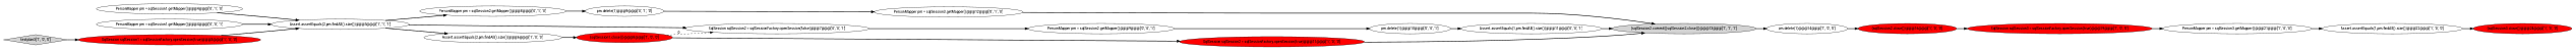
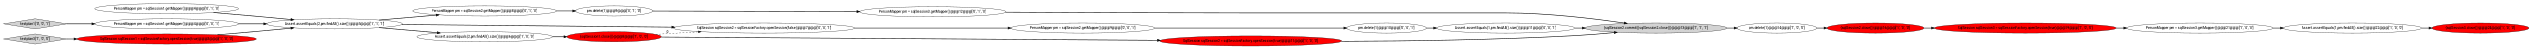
  digraph {
    fontname="Roboto Condensed"
    rankdir=LR
    node [fillcolor=white fontname="Roboto Condensed" shape=ellipse style=filled]
    edge [fontname="Roboto Condensed" style=bold]
    n1 [label="PersonMapper pm = sqlSession3.getMapper()@@@12@@@['0', '1', '0']"]
    n2 [fillcolor=lightgray label="{sqlSession2.commit()sqlSession2.close()}@@@13@@@['1', '1', '1']"]
    n3 [label="pm.delete(1)@@@14@@@['1', '0', '0']"]
    n4 [label="PersonMapper pm = sqlSession1.getMapper()@@@4@@@['0', '1', '0']"]
    n5 [label="Assert.assertEquals(2,pm.findAll().size())@@@5@@@['1', '1', '1']"]
    n6 [label="SqlSession sqlSession2 = sqlSessionFactory.openSession(false)@@@7@@@['0', '0', '1']"]
    n7 [label="PersonMapper pm = sqlSession2.getMapper()@@@8@@@['0', '1', '0']"]
    n8 [label="Assert.assertEquals(2,pm.findAll().size())@@@6@@@['1', '0', '0']"]
    n9 [label="pm.delete(1)@@@9@@@['0', '1', '0']"]
    n10 [label="PersonMapper pm = sqlSession2.getMapper()@@@9@@@['0', '0', '1']"]
    n11 [fillcolor=red label="{sqlSession1.close()}@@@8@@@['1', '0', '0']"]
    n12 [label="pm.delete(1)@@@10@@@['0', '0', '1']"]
    n13 [label="Assert.assertEquals(1,pm.findAll().size())@@@11@@@['0', '0', '1']"]
    n14 [fillcolor=red label="SqlSession sqlSession2 = sqlSessionFactory.openSession(true)@@@11@@@['1', '0', '0']"]
    n15 [label="PersonMapper pm = sqlSession3.getMapper()@@@21@@@['1', '0', '0']"]
    n16 [label="Assert.assertEquals(1,pm.findAll().size())@@@22@@@['1', '0', '0']"]
    n17 [fillcolor=red label="{sqlSession3.close()}@@@24@@@['1', '0', '0']"]
    n18 [fillcolor=red label="{sqlSession2.close()}@@@16@@@['1', '0', '0']"]
    n19 [fillcolor=red label="SqlSession sqlSession3 = sqlSessionFactory.openSession(true)@@@19@@@['1', '0', '0']"]
    n20 [label="PersonMapper pm = sqlSession1.getMapper()@@@4@@@['0', '0', '1']"]
    n21 [fillcolor=lightgray label="testplan3['1', '0', '0']" shape=diamond]
    n22 [fillcolor=red label="SqlSession sqlSession1 = sqlSessionFactory.openSession(true)@@@3@@@['1', '0', '0']"]
+   n23 [fillcolor=lightgray label="testplan1['0', '0', '1']" shape=diamond]
    n1 -> n2
    n2 -> n3
    n3 -> n18
    n4 -> n5
    n5 -> n6
    n5 -> n7
    n5 -> n8
    n6 -> n10
    n7 -> n9
    n8 -> n11
    n9 -> n1
    n10 -> n12
    n11 -> n6 [label=0 style=dashed]
    n11 -> n14
    n12 -> n13
    n13 -> n2
    n14 -> n2
    n15 -> n16
    n16 -> n17
    n18 -> n19
    n19 -> n15
    n20 -> n5
    n21 -> n22
    n22 -> n5
+   n23 -> n20
  }
